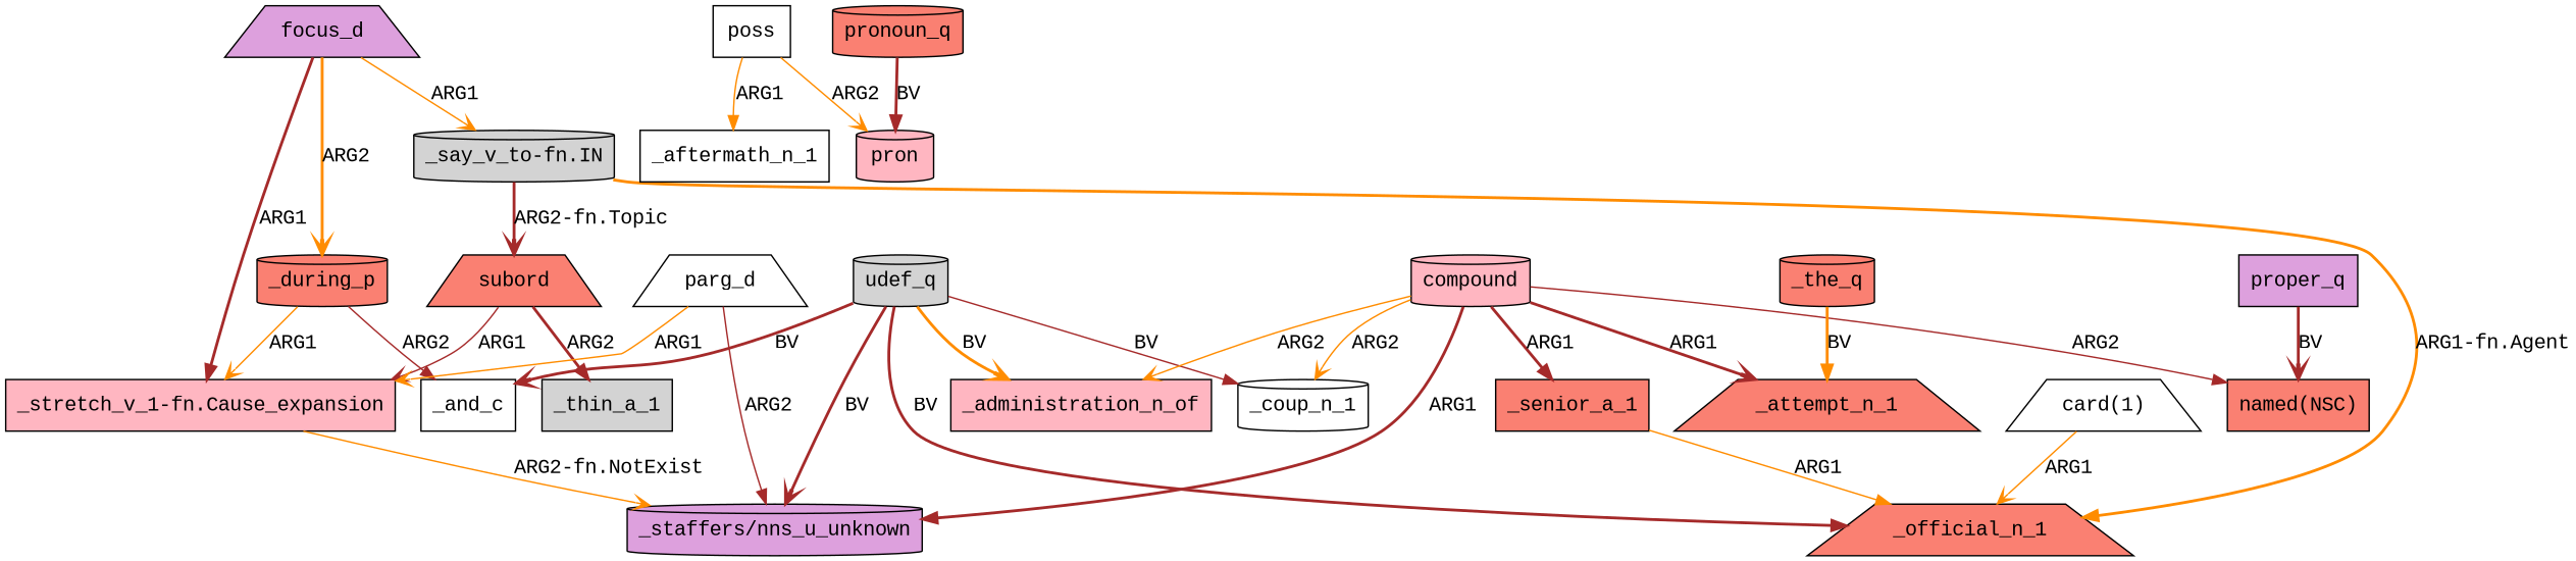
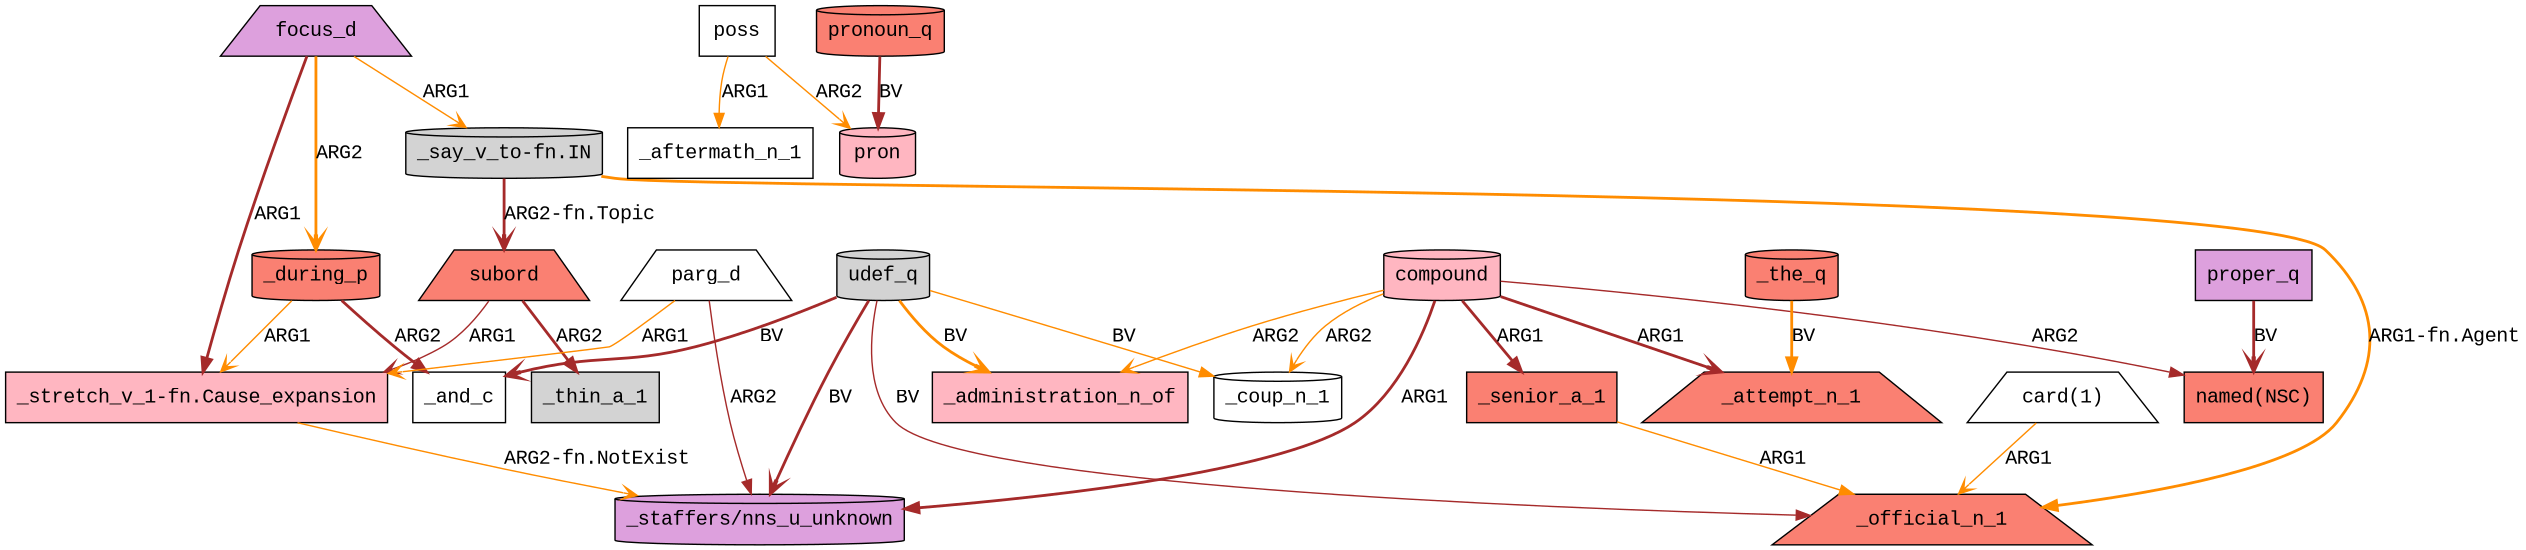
  digraph {
    fontname="Liberation Mono"
    node [fillcolor=salmon fontname="Liberation Mono" shape=cylinder style=filled]
    edge [arrowhead=vee color=brown fontname="Liberation Mono" style=solid]
    udef_q [fillcolor=lightgrey]
    _administration_n_of [fillcolor=lightpink shape=box]
    "_staffers/nns_u_unknown" [fillcolor=plum]
    _coup_n_1 [fillcolor=white]
    _official_n_1 [shape=trapezium]
    _and_c [fillcolor=white shape=box]
    focus_d [fillcolor=plum shape=trapezium]
    _during_p
    "_say_v_to-fn.IN" [fillcolor=lightgrey]
    "_stretch_v_1-fn.Cause_expansion" [fillcolor=lightpink shape=box]
    subord [shape=trapezium]
    compound [fillcolor=lightpink]
    _attempt_n_1 [shape=trapezium]
    "named(NSC)" [shape=box]
    _senior_a_1 [shape=box]
    poss [fillcolor=white shape=box]
    pron [fillcolor=lightpink]
    _aftermath_n_1 [fillcolor=white shape=box]
    _thin_a_1 [fillcolor=lightgrey shape=box]
    "card(1)" [fillcolor=white shape=trapezium]
    parg_d [fillcolor=white shape=trapezium]
    pronoun_q
    _the_q
    proper_q [fillcolor=plum shape=box]
    udef_q -> _administration_n_of [color=darkorange label=BV style=bold]
    udef_q -> "_staffers/nns_u_unknown" [label=BV style=bold]
-   udef_q -> _coup_n_1 [arrowhead=normal label=BV]
-   udef_q -> _official_n_1 [arrowhead=normal label=BV style=bold]
+   udef_q -> _coup_n_1 [arrowhead=normal color=darkorange label=BV]
+   udef_q -> _official_n_1 [arrowhead=normal label=BV]
    udef_q -> _and_c [label=BV style=bold]
    focus_d -> _during_p [color=darkorange label=ARG2 style=bold]
    focus_d -> "_say_v_to-fn.IN" [color=darkorange label=ARG1]
    focus_d -> "_stretch_v_1-fn.Cause_expansion" [arrowhead=normal label=ARG1 style=bold]
-   _during_p -> _and_c [arrowhead=normal label=ARG2]
+   _during_p -> _and_c [arrowhead=normal label=ARG2 style=bold]
    _during_p -> "_stretch_v_1-fn.Cause_expansion" [color=darkorange label=ARG1]
    "_say_v_to-fn.IN" -> _official_n_1 [arrowhead=normal color=darkorange label="ARG1-fn.Agent" style=bold]
    "_say_v_to-fn.IN" -> subord [label="ARG2-fn.Topic" style=bold]
    "_stretch_v_1-fn.Cause_expansion" -> "_staffers/nns_u_unknown" [color=darkorange label="ARG2-fn.NotExist"]
    subord -> "_stretch_v_1-fn.Cause_expansion" [label=ARG1]
    subord -> _thin_a_1 [arrowhead=normal label=ARG2 style=bold]
    compound -> _administration_n_of [color=darkorange label=ARG2]
    compound -> "_staffers/nns_u_unknown" [arrowhead=normal label=ARG1 style=bold]
    compound -> _coup_n_1 [color=darkorange label=ARG2]
    compound -> _attempt_n_1 [label=ARG1 style=bold]
    compound -> "named(NSC)" [arrowhead=normal label=ARG2]
    compound -> _senior_a_1 [arrowhead=normal label=ARG1 style=bold]
    _senior_a_1 -> _official_n_1 [arrowhead=normal color=darkorange label=ARG1]
    poss -> pron [color=darkorange label=ARG2]
    poss -> _aftermath_n_1 [arrowhead=normal color=darkorange label=ARG1]
    "card(1)" -> _official_n_1 [color=darkorange label=ARG1]
    parg_d -> "_staffers/nns_u_unknown" [arrowhead=normal label=ARG2]
    parg_d -> "_stretch_v_1-fn.Cause_expansion" [color=darkorange label=ARG1]
    pronoun_q -> pron [arrowhead=normal label=BV style=bold]
    _the_q -> _attempt_n_1 [arrowhead=normal color=darkorange label=BV style=bold]
    proper_q -> "named(NSC)" [label=BV style=bold]
  }
